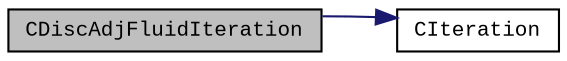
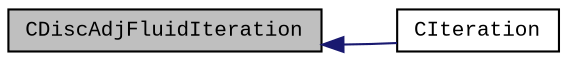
  digraph {
    rankdir=LR
    fontname="Liberation Mono"
    node [color=black fontname="Liberation Mono" fontsize=10 shape=record style=filled]
    n1 [fillcolor=grey75 fontcolor=black height=0.2 label=CDiscAdjFluidIteration width=0.4]
    n2 [fillcolor=white height=0.2 label=CIteration width=0.4]
-   n2 -> n1 [color=midnightblue dir=back fontname="Liberation Mono" fontsize=10 labelfontname=Helvetica labelfontsize=10 style=solid]
+   n1 -> n2 [color=midnightblue dir=back fontname="Liberation Mono" fontsize=10 labelfontname=Helvetica labelfontsize=10 style=solid]
  }
